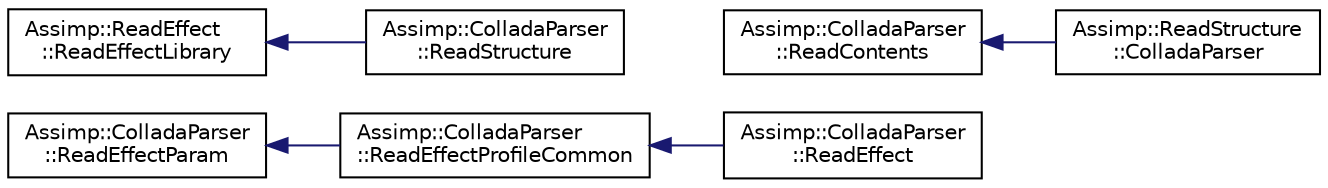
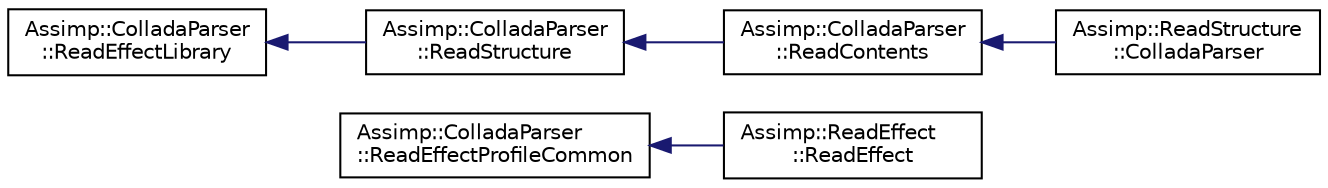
  digraph {
    rankdir=LR
    node [color=black fillcolor=white fontname=Helvetica fontsize=10 shape=record style=filled]
    edge [color=midnightblue dir=back fontname=Helvetica fontsize=10 labelfontname=Helvetica labelfontsize=10 style=solid]
-   n1 [height=0.2 label="Assimp::ColladaParser\l::ReadEffectParam" width=0.4]
    n2 [height=0.2 label="Assimp::ColladaParser\l::ReadEffectProfileCommon" width=0.4]
-   n3 [height=0.2 label="Assimp::ColladaParser\l::ReadEffect" width=0.4]
-   n4 [height=0.2 label="Assimp::ReadEffect\l::ReadEffectLibrary" width=0.4]
+   n3 [height=0.2 label="Assimp::ReadEffect\l::ReadEffect" width=0.4]
+   n4 [height=0.2 label="Assimp::ColladaParser\l::ReadEffectLibrary" width=0.4]
    n5 [height=0.2 label="Assimp::ColladaParser\l::ReadStructure" width=0.4]
    n6 [height=0.2 label="Assimp::ColladaParser\l::ReadContents" width=0.4]
    n7 [height=0.2 label="Assimp::ReadStructure\l::ColladaParser" width=0.4]
-   n1 -> n2
    n2 -> n3
    n4 -> n5
+   n5 -> n6
    n6 -> n7
  }
